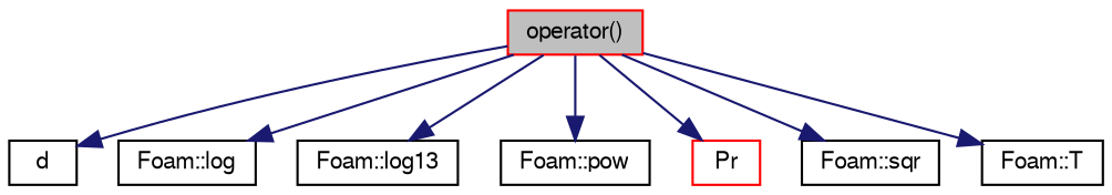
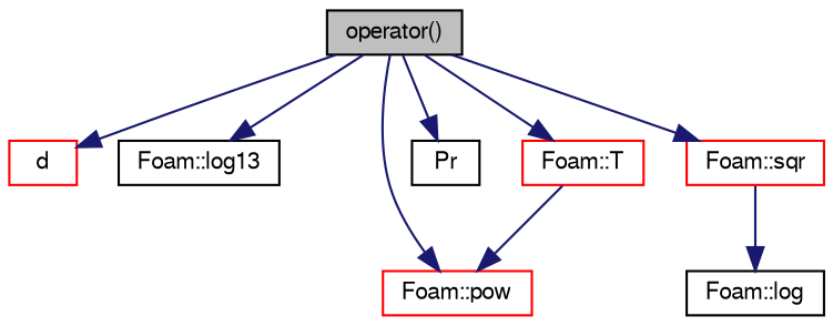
  digraph {
    rankdir=TB
    node [color=black fontname=FreeSans fontsize=10 shape=record]
    edge [color=midnightblue fontname=FreeSans fontsize=10 labelfontname=FreeSans labelfontsize=10 style=solid]
-   n1 [color=red fillcolor=grey75 fontcolor=black height=0.2 label="operator()" style=filled width=0.4]
-   n2 [height=0.2 label=d width=0.4]
+   n1 [fillcolor=grey75 fontcolor=black height=0.2 label="operator()" style=filled width=0.4]
+   n2 [color=red height=0.2 label=d width=0.4]
    n3 [height=0.2 label="Foam::log" width=0.4]
    n4 [height=0.2 label="Foam::log13" width=0.4]
-   n5 [height=0.2 label="Foam::pow" width=0.4]
-   n6 [color=red height=0.2 label=Pr width=0.4]
-   n7 [height=0.2 label="Foam::sqr" width=0.4]
-   n8 [height=0.2 label="Foam::T" width=0.4]
+   n5 [color=red height=0.2 label="Foam::pow" width=0.4]
+   n6 [height=0.2 label=Pr width=0.4]
+   n7 [color=red height=0.2 label="Foam::sqr" width=0.4]
+   n8 [color=red height=0.2 label="Foam::T" width=0.4]
    n1 -> n2
-   n1 -> n3
+   n7 -> n3
    n1 -> n4
    n1 -> n5
    n1 -> n6
    n1 -> n7
    n1 -> n8
+   n8 -> n5
  }
